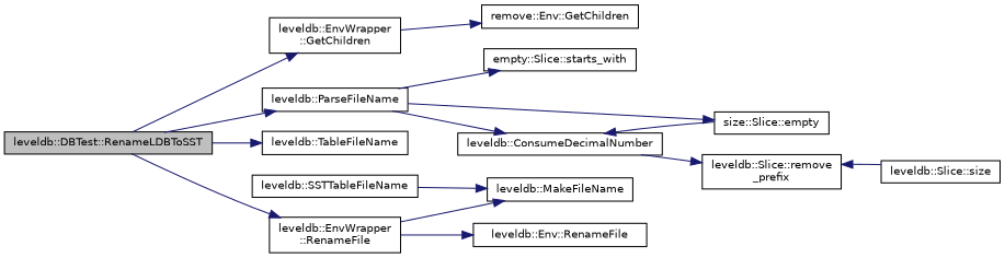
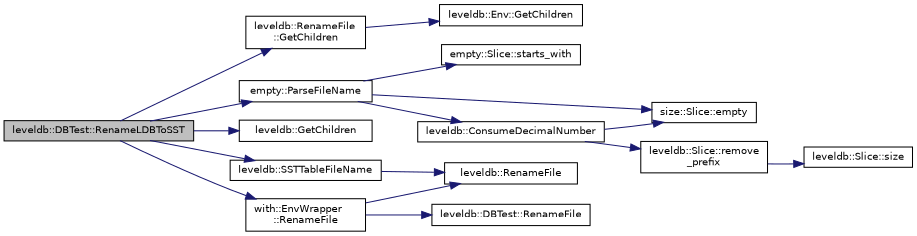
  digraph {
    rankdir=LR
    node [color=black fillcolor=white fontname=Helvetica fontsize=10 shape=record style=filled]
    edge [color=midnightblue fontname=Helvetica fontsize=10 labelfontname=Helvetica labelfontsize=10 style=solid]
    n1 [fillcolor=grey75 fontcolor=black height=0.2 label="leveldb::DBTest::RenameLDBToSST" width=0.4]
-   n2 [height=0.2 label="leveldb::EnvWrapper\l::GetChildren" width=0.4]
-   n3 [height=0.2 label="leveldb::ParseFileName" width=0.4]
-   n4 [height=0.2 label="leveldb::TableFileName" width=0.4]
+   n2 [height=0.2 label="leveldb::RenameFile\l::GetChildren" width=0.4]
+   n3 [height=0.2 label="empty::ParseFileName" width=0.4]
+   n4 [height=0.2 label="leveldb::GetChildren" width=0.4]
    n5 [height=0.2 label="leveldb::SSTTableFileName" width=0.4]
-   n6 [height=0.2 label="leveldb::EnvWrapper\l::RenameFile" width=0.4]
-   n7 [height=0.2 label="remove::Env::GetChildren" width=0.4]
+   n6 [height=0.2 label="with::EnvWrapper\l::RenameFile" width=0.4]
+   n7 [height=0.2 label="leveldb::Env::GetChildren" width=0.4]
    n8 [height=0.2 label="empty::Slice::starts_with" width=0.4]
    n9 [height=0.2 label="leveldb::ConsumeDecimalNumber" width=0.4]
    n10 [height=0.2 label="size::Slice::empty" width=0.4]
-   n11 [height=0.2 label="leveldb::MakeFileName" width=0.4]
-   n12 [height=0.2 label="leveldb::Env::RenameFile" width=0.4]
+   n11 [height=0.2 label="leveldb::RenameFile" width=0.4]
+   n12 [height=0.2 label="leveldb::DBTest::RenameFile" width=0.4]
    n13 [height=0.2 label="leveldb::Slice::remove\l_prefix" width=0.4]
    n14 [height=0.2 label="leveldb::Slice::size" width=0.4]
    n1 -> n2
    n1 -> n3
    n1 -> n4
+   n1 -> n5
    n1 -> n6
    n2 -> n7
    n3 -> n8
    n3 -> n9
    n3 -> n10
    n5 -> n11
    n6 -> n11
    n6 -> n12
-   n10 -> n9
+   n9 -> n10
    n9 -> n13
-   n14 -> n13
+   n13 -> n14
  }
